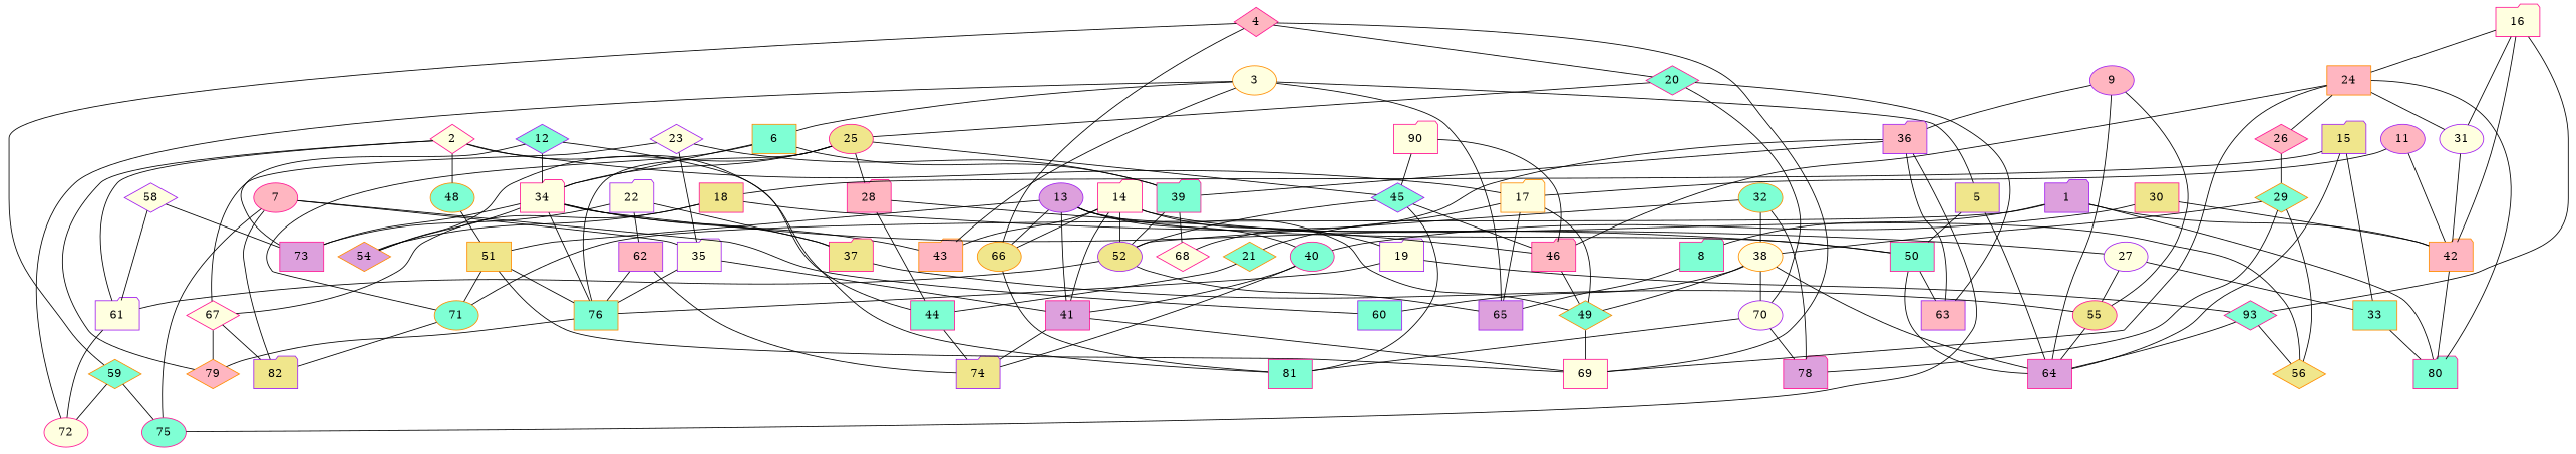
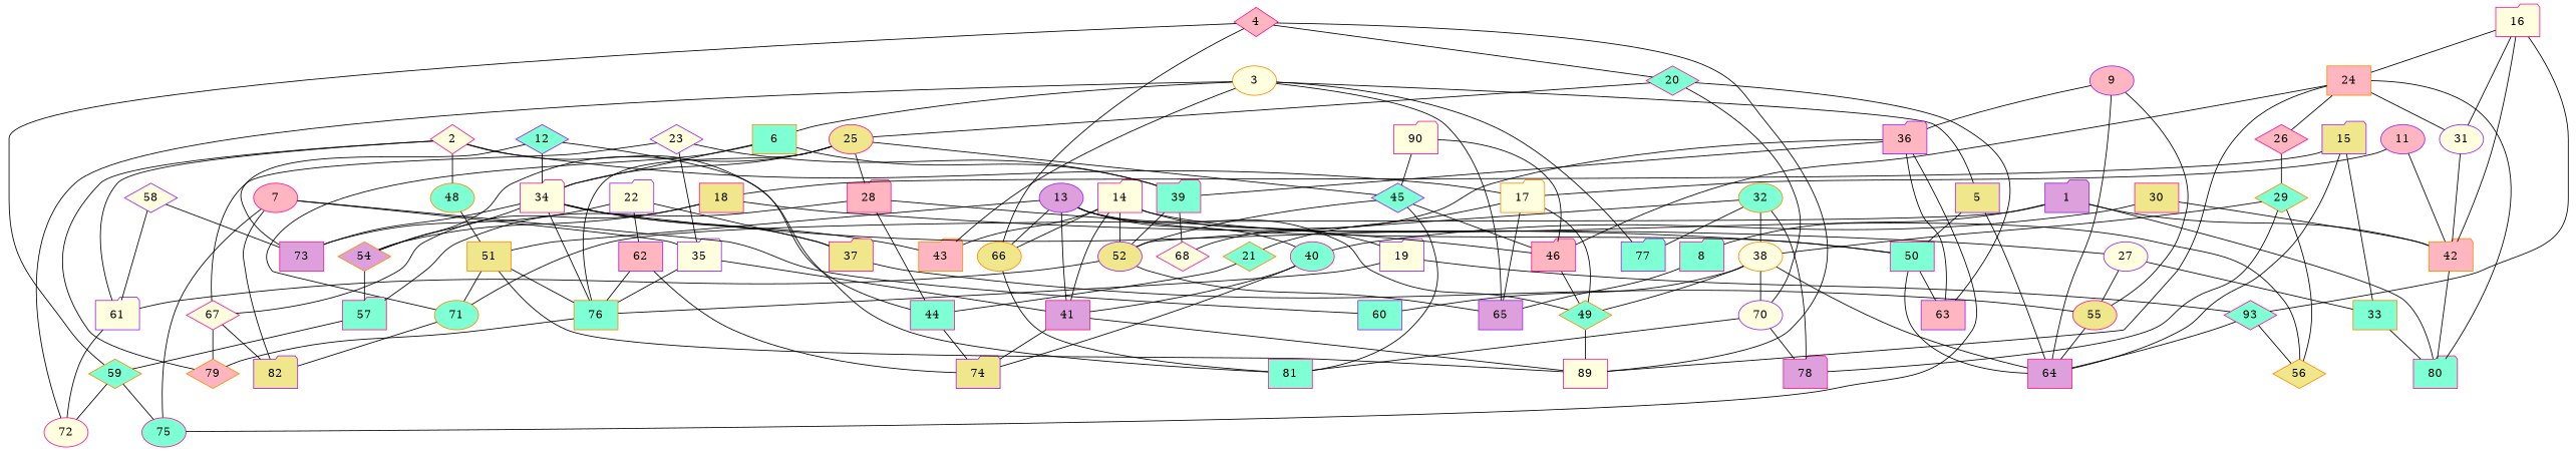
  graph {
    node [color=deeppink fillcolor=aquamarine shape=folder style=filled]
    1 [color=purple fillcolor=plum]
    8
    42 [color=darkorange fillcolor=lightpink]
    71 [color=darkorange shape=ellipse]
    80
    65 [color=purple fillcolor=plum shape=box]
    82 [color=purple fillcolor=khaki]
    2 [fillcolor=lightyellow shape=diamond]
    17 [color=darkorange fillcolor=lightyellow]
    44 [shape=box]
    48 [color=darkorange shape=ellipse]
    61 [color=purple fillcolor=lightyellow]
    79 [color=darkorange fillcolor=lightpink shape=diamond]
    49 [color=darkorange shape=diamond]
    21 [color=darkorange shape=diamond]
    74 [color=purple fillcolor=khaki]
    51 [color=darkorange fillcolor=khaki shape=box]
    72 [fillcolor=lightyellow shape=ellipse]
    3 [color=darkorange fillcolor=lightyellow shape=ellipse]
    5 [color=purple fillcolor=khaki shape=box]
    6 [color=darkorange shape=box]
    43 [color=darkorange fillcolor=lightpink]
+   77 [color=purple]
    50 [shape=box]
    64 [fillcolor=plum shape=box]
    34 [fillcolor=lightyellow]
    39
    4 [fillcolor=lightpink shape=diamond]
    20 [shape=diamond]
    59 [color=darkorange shape=diamond]
    66 [color=darkorange fillcolor=khaki shape=ellipse]
-   69 [fillcolor=lightyellow shape=box]
+   69 [fillcolor=lightyellow shape=box label=89]
    25 [fillcolor=khaki shape=ellipse]
    63 [color=purple fillcolor=lightpink shape=box]
    70 [color=purple fillcolor=lightyellow shape=ellipse]
    75 [shape=ellipse]
    81 [shape=box]
    73 [fillcolor=plum shape=box]
    54 [color=darkorange fillcolor=plum shape=diamond]
    76 [color=darkorange shape=box]
    37 [fillcolor=khaki]
    52 [color=purple fillcolor=khaki shape=ellipse]
    68 [fillcolor=lightyellow shape=diamond]
    7 [fillcolor=lightpink shape=ellipse]
    35 [color=purple fillcolor=lightyellow]
    60 [color=purple shape=box]
    41 [fillcolor=plum shape=box]
    9 [color=purple fillcolor=lightpink shape=ellipse]
    36 [color=purple fillcolor=lightpink]
    55 [fillcolor=khaki shape=ellipse]
    n51 [fillcolor=lightyellow label=90]
    45 [color=purple shape=diamond]
    46 [fillcolor=lightpink]
    11 [color=purple fillcolor=lightpink shape=ellipse]
    12 [color=purple shape=diamond]
    13 [color=purple fillcolor=plum shape=ellipse]
    40 [shape=ellipse]
    14 [fillcolor=lightyellow]
    19 [color=purple fillcolor=lightyellow]
    56 [color=darkorange fillcolor=khaki shape=diamond]
    n61 [label=93 shape=diamond]
    15 [color=purple fillcolor=khaki]
    18 [fillcolor=khaki shape=box]
    33 [color=darkorange shape=box]
    27 [color=purple fillcolor=lightyellow shape=ellipse]
    67 [fillcolor=lightyellow shape=diamond]
    16 [fillcolor=lightyellow]
    24 [color=darkorange fillcolor=lightpink shape=box]
    31 [color=purple fillcolor=lightyellow shape=ellipse]
    26 [fillcolor=lightpink shape=diamond]
+   57
    28 [fillcolor=lightpink]
    78 [fillcolor=plum]
    22 [color=purple fillcolor=lightyellow]
    62 [color=purple fillcolor=lightpink shape=box]
    23 [color=purple fillcolor=lightyellow shape=diamond]
    29 [color=darkorange shape=diamond]
    38 [color=darkorange fillcolor=lightyellow shape=ellipse]
    30 [fillcolor=khaki shape=box]
    32 [color=darkorange shape=ellipse]
    58 [color=purple fillcolor=lightyellow shape=diamond]
    1 -- 8
    1 -- 42
    1 -- 71
    1 -- 80
    8 -- 65
    42 -- 80
    71 -- 82
    2 -- 17
    2 -- 44
    2 -- 48
    2 -- 61
    2 -- 79
    17 -- 65
    17 -- 49
    17 -- 21
    44 -- 74
    48 -- 51
    61 -- 72
    49 -- 69
    21 -- 44
    51 -- 71
    51 -- 69
    51 -- 76
    3 -- 65
    3 -- 72
    3 -- 5
    3 -- 6
    3 -- 43
+   3 -- 77
    5 -- 50
    5 -- 64
    6 -- 71
    6 -- 34
    6 -- 39
    50 -- 64
    50 -- 63
    34 -- 43
    34 -- 50
    34 -- 73
    34 -- 54
    34 -- 76
    34 -- 37
    39 -- 52
    39 -- 68
    4 -- 20
    4 -- 59
    4 -- 66
    4 -- 69
    20 -- 25
    20 -- 63
    20 -- 70
    59 -- 72
    59 -- 75
    66 -- 81
    25 -- 34
    25 -- 54
    25 -- 76
    25 -- 45
    25 -- 28
    70 -- 81
    70 -- 78
+   54 -- 57
    76 -- 79
    37 -- 55
    52 -- 65
    52 -- 61
    7 -- 82
    7 -- 75
    7 -- 35
    7 -- 60
    35 -- 76
    35 -- 41
    41 -- 74
    41 -- 69
    9 -- 64
    9 -- 36
    9 -- 55
    36 -- 39
    36 -- 63
    36 -- 75
    36 -- 68
    55 -- 64
    n51 -- 45
    n51 -- 46
    45 -- 81
    45 -- 52
    45 -- 46
    46 -- 49
    11 -- 42
    11 -- 17
    12 -- 34
    12 -- 81
    12 -- 73
    13 -- 49
    13 -- 51
    13 -- 50
    13 -- 66
    13 -- 41
    13 -- 40
    40 -- 74
    40 -- 41
    14 -- 43
    14 -- 66
    14 -- 52
    14 -- 41
    14 -- 19
    14 -- 56
    19 -- 76
    19 -- n61
    n61 -- 64
    n61 -- 56
    15 -- 64
    15 -- 18
    15 -- 33
    18 -- 54
    18 -- 27
    18 -- 67
    33 -- 80
    27 -- 55
    27 -- 33
    67 -- 82
    67 -- 79
    16 -- 42
    16 -- n61
    16 -- 24
    16 -- 31
    24 -- 80
    24 -- 69
    24 -- 46
    24 -- 31
    24 -- 26
    31 -- 42
    26 -- 29
+   57 -- 59
    28 -- 44
    28 -- 46
+   28 -- 57
    22 -- 73
    22 -- 37
    22 -- 62
    62 -- 74
    62 -- 76
    23 -- 39
    23 -- 35
    23 -- 67
    29 -- 56
    29 -- 78
    29 -- 38
    38 -- 49
    38 -- 64
    38 -- 70
    38 -- 60
    30 -- 42
    30 -- 40
+   32 -- 77
    32 -- 52
    32 -- 78
    32 -- 38
    58 -- 61
    58 -- 73
  }
